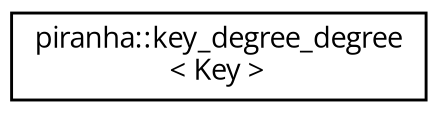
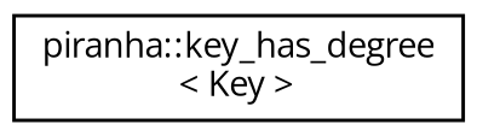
  digraph {
    rankdir=TB
    fontname="Open Sans"
-   n1 [color=black fillcolor=white fontname="Open Sans" fontsize=10 height=0.2 label="piranha::key_degree_degree\l\< Key \>" shape=record style=filled width=0.4]
+   n1 [color=black fillcolor=white fontname="Open Sans" fontsize=10 height=0.2 label="piranha::key_has_degree\l\< Key \>" shape=record style=filled width=0.4]
  }
